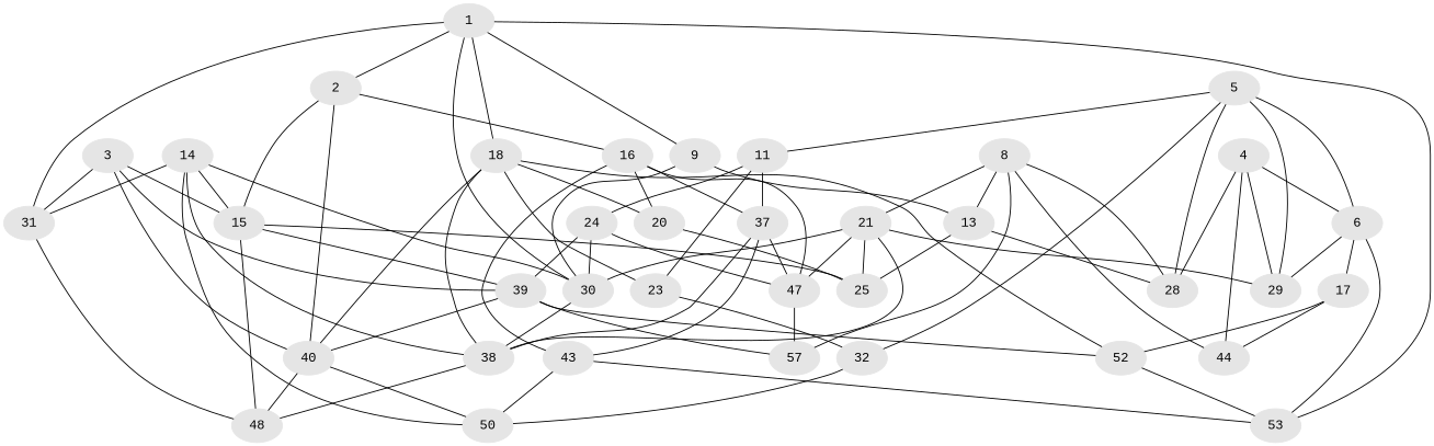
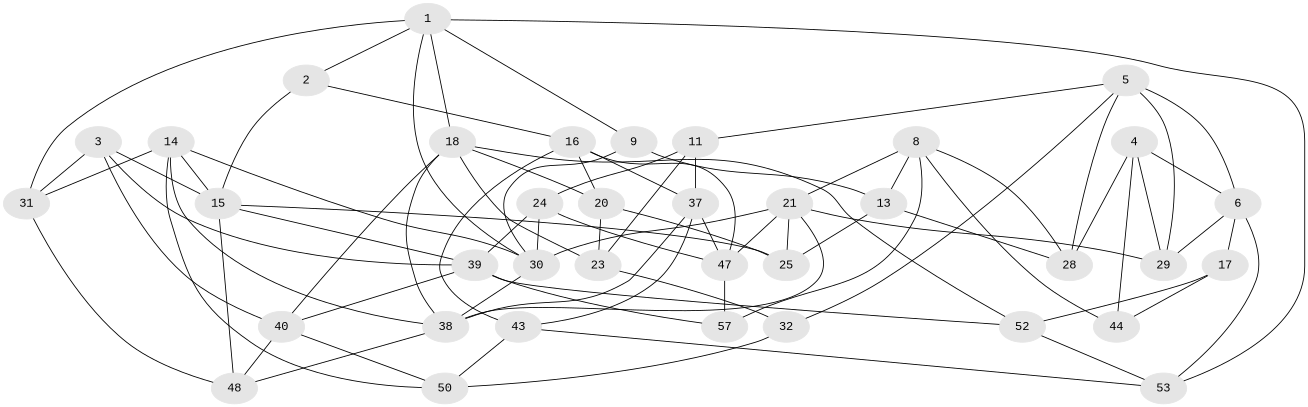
  graph {
    fontname="Liberation Mono"
    node [color=gray90 fontname="Liberation Mono" style=filled]
    edge [fontname="Liberation Mono"]
    1 [super="+27"]
    2
    9
    18 [super="+36"]
    30 [super="+46"]
    31 [super="+35"]
    53
    15 [super="+45"]
    16 [super="+42"]
    40 [super="+41"]
    13
    23
    38 [super="+56"]
    20 [super="+26"]
    52
    48
    39 [super="+55"]
    25
    37 [super="+54"]
    43
    47 [super="+49"]
    50
    3
    57
    6 [super="+10"]
    29
    17
    4
    28
    44
    5 [super="+19"]
    11
    32
    24 [super="+33"]
    14 [super="+22"]
    8 [super="+12"]
    21 [super="+34"]
    1 -- 2
    1 -- 9
    1 -- 18
    1 -- 30
    1 -- 31
    1 -- 53
    2 -- 15
    2 -- 16
-   2 -- 40
    9 -- 30
    9 -- 13
    18 -- 40
    18 -- 23
    18 -- 38
    18 -- 20
    18 -- 52
    30 -- 38
    31 -- 48
    15 -- 48
    15 -- 39
    15 -- 25
    16 -- 20 [weight=2]
    16 -- 37
    16 -- 43
    16 -- 47
    40 -- 48
    40 -- 50
    13 -- 25
    13 -- 28
    23 -- 32
    38 -- 48
+   20 -- 23
    20 -- 25
    52 -- 53
    39 -- 40
    39 -- 52
    39 -- 57
    37 -- 38
    37 -- 43
    37 -- 47 [weight=2]
    43 -- 53
    43 -- 50
    47 -- 57
    3 -- 31
    3 -- 15
    3 -- 40
    3 -- 39
    6 -- 53
    6 -- 29
    6 -- 17
    17 -- 52
    17 -- 44
    4 -- 6
    4 -- 29
    4 -- 28
    4 -- 44
    5 -- 6 [weight=2]
    5 -- 29
    5 -- 28
    5 -- 11
    5 -- 32
    11 -- 23
    11 -- 37
    11 -- 24
    32 -- 50
    24 -- 30
    24 -- 39
    24 -- 47
    14 -- 30
    14 -- 31
    14 -- 15
    14 -- 38
    14 -- 50
    8 -- 13
    8 -- 57 [weight=2]
    8 -- 28
    8 -- 44
    8 -- 21
    21 -- 30
    21 -- 38
    21 -- 25
    21 -- 47
    21 -- 29
  }
